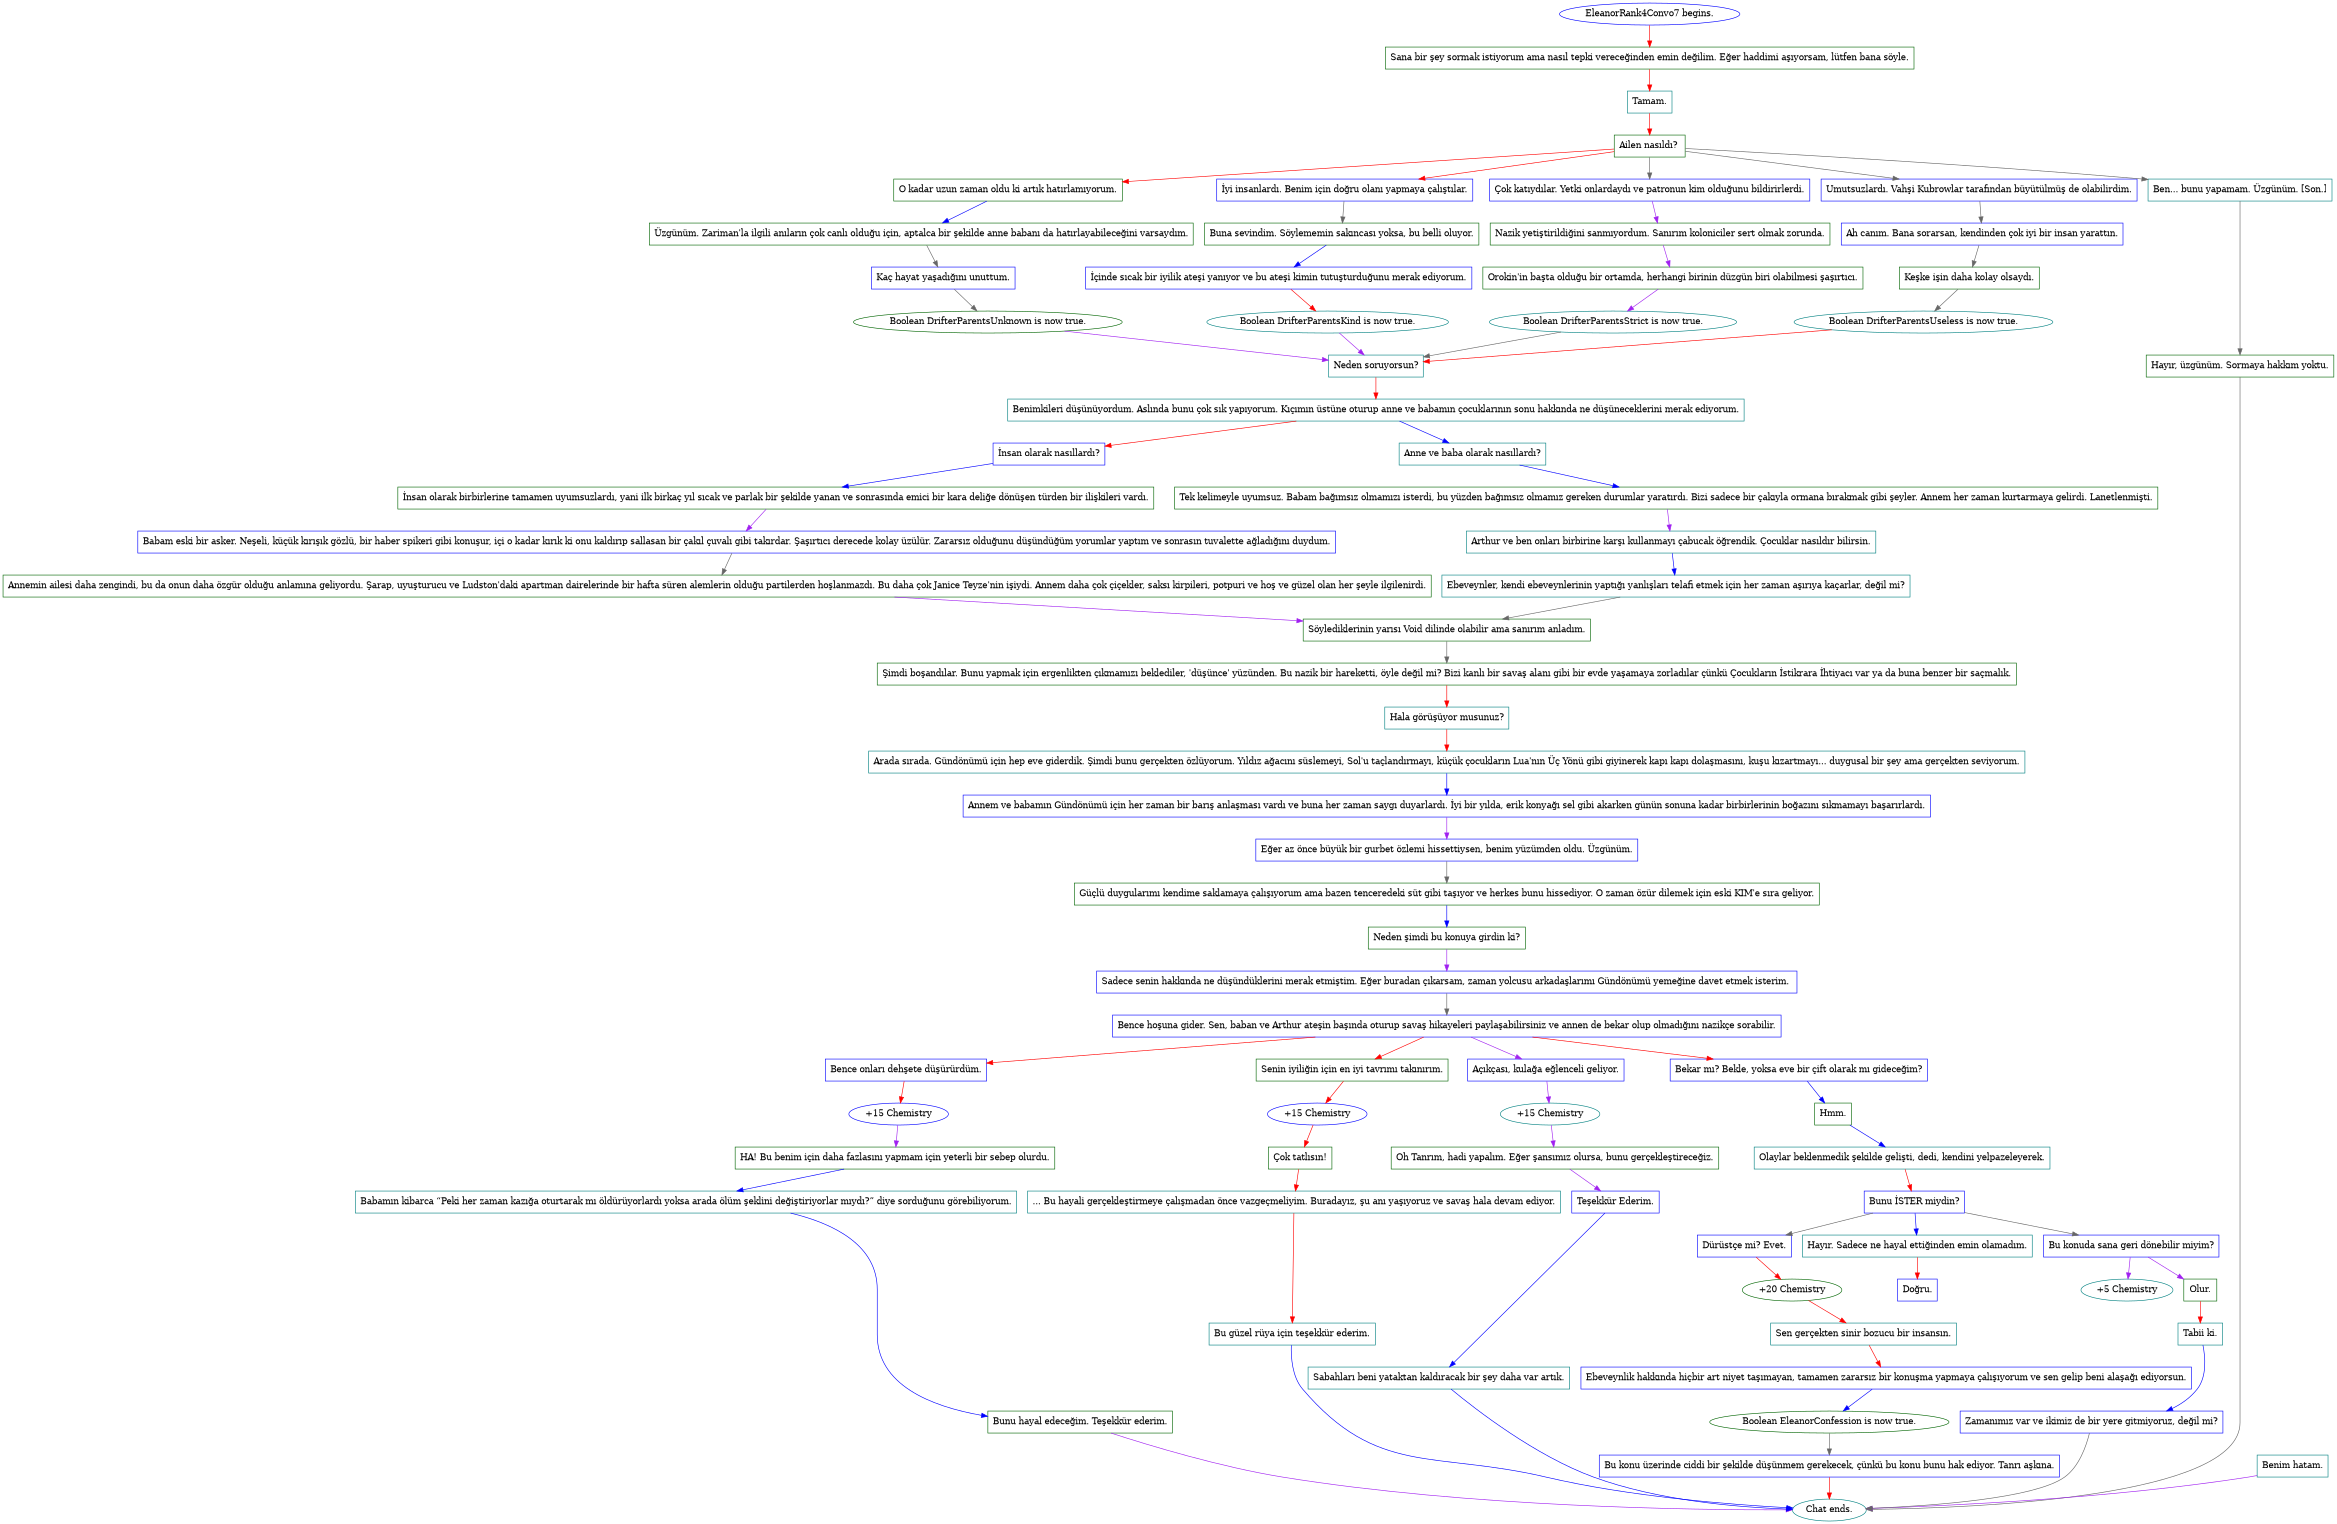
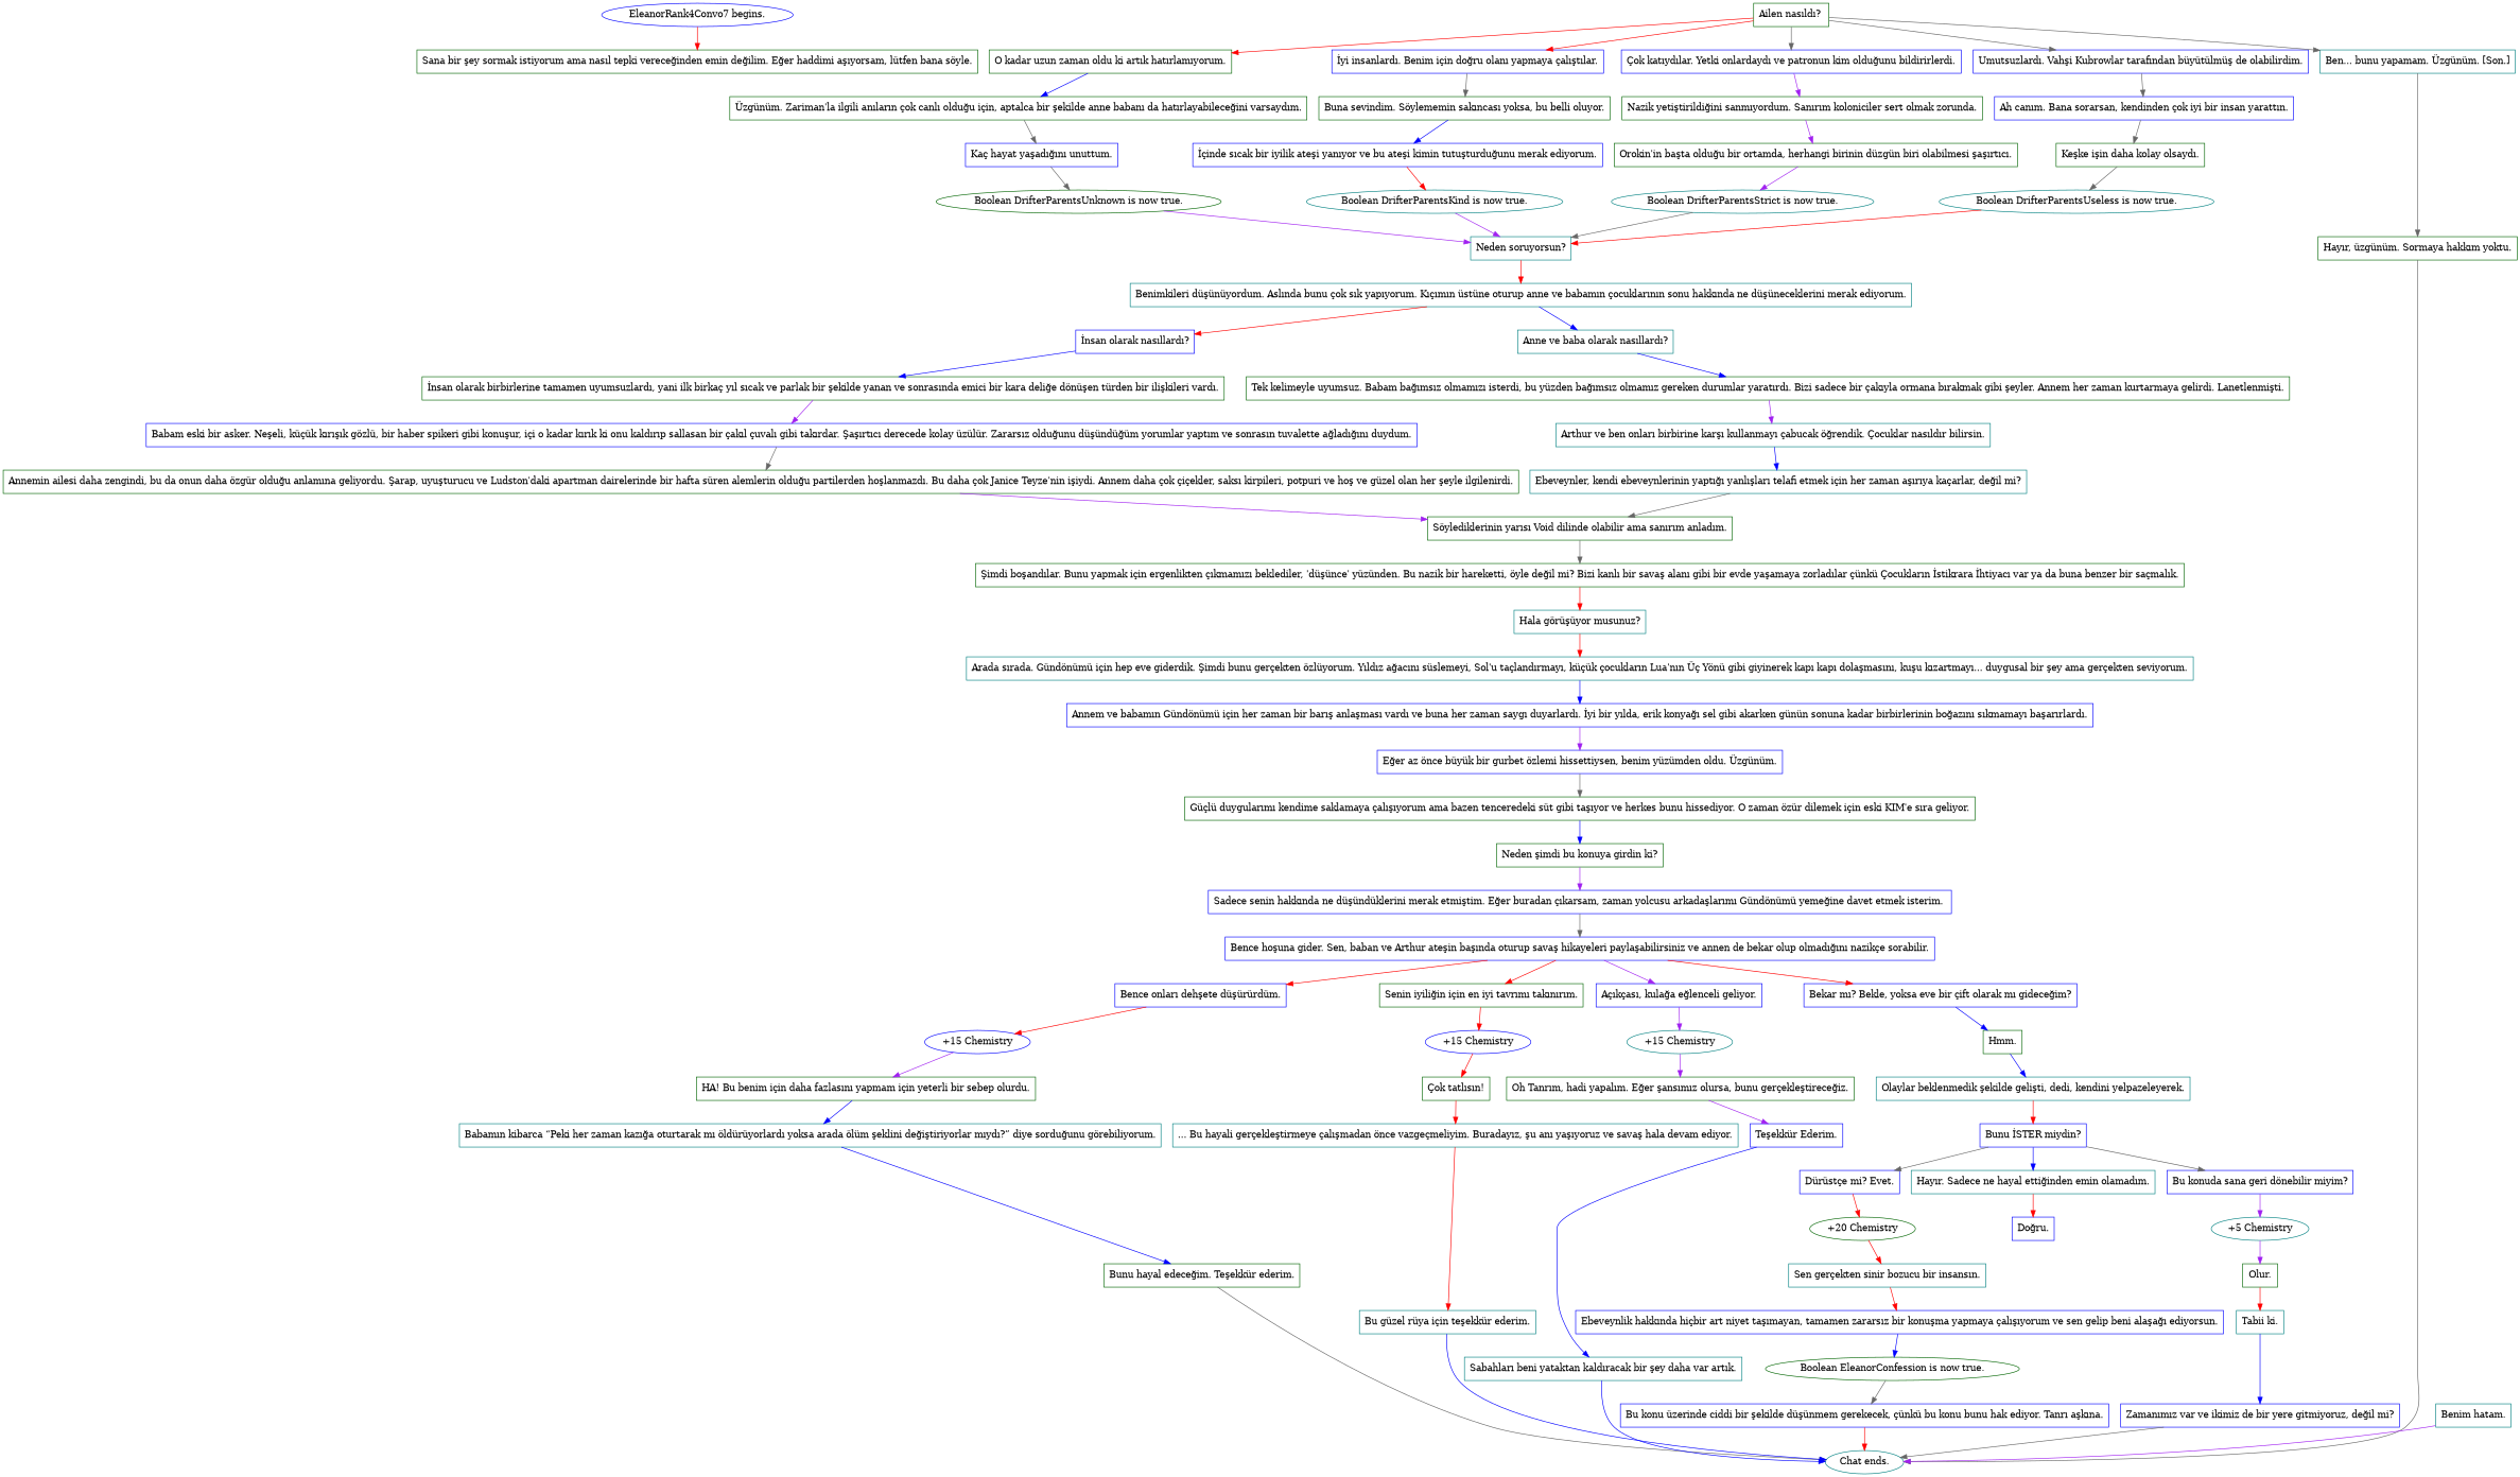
  digraph {
    node [color=blue shape=box]
    edge [color=red]
    "EleanorRank4Convo7 begins." [shape=""]
    n2 [color=darkgreen label="Sana bir şey sormak istiyorum ama nasıl tepki vereceğinden emin değilim. Eğer haddimi aşıyorsam, lütfen bana söyle."]
-   n3 [color=teal label="Tamam."]
    n4 [color=darkgreen label="Ailen nasıldı? "]
    n5 [color=darkgreen label="O kadar uzun zaman oldu ki artık hatırlamıyorum."]
    n6 [label="İyi insanlardı. Benim için doğru olanı yapmaya çalıştılar."]
    n7 [label="Çok katıydılar. Yetki onlardaydı ve patronun kim olduğunu bildirirlerdi."]
    n8 [label="Umutsuzlardı. Vahşi Kubrowlar tarafından büyütülmüş de olabilirdim."]
    n9 [color=teal label="Ben... bunu yapamam. Üzgünüm. [Son.]"]
    n10 [color=darkgreen label="Üzgünüm. Zariman'la ilgili anıların çok canlı olduğu için, aptalca bir şekilde anne babanı da hatırlayabileceğini varsaydım."]
    n11 [color=darkgreen label="Buna sevindim. Söylememin sakıncası yoksa, bu belli oluyor."]
    n12 [color=darkgreen label="Nazik yetiştirildiğini sanmıyordum. Sanırım koloniciler sert olmak zorunda."]
    n13 [label="Ah canım. Bana sorarsan, kendinden çok iyi bir insan yarattın."]
    n14 [color=darkgreen label="Hayır, üzgünüm. Sormaya hakkım yoktu."]
    n15 [label="Kaç hayat yaşadığını unuttum."]
    n16 [label="İçinde sıcak bir iyilik ateşi yanıyor ve bu ateşi kimin tutuşturduğunu merak ediyorum."]
    n17 [color=darkgreen label="Orokin'in başta olduğu bir ortamda, herhangi birinin düzgün biri olabilmesi şaşırtıcı."]
    n18 [color=darkgreen label="Keşke işin daha kolay olsaydı."]
    "Chat ends." [color=teal shape=""]
    n20 [color=darkgreen label="Boolean DrifterParentsUnknown is now true." shape=""]
    n21 [color=teal label="Boolean DrifterParentsKind is now true." shape=""]
    n22 [color=teal label="Boolean DrifterParentsStrict is now true." shape=""]
    n23 [color=teal label="Boolean DrifterParentsUseless is now true." shape=""]
    n24 [color=teal label="Neden soruyorsun?"]
    n25 [color=teal label="Benimkileri düşünüyordum. Aslında bunu çok sık yapıyorum. Kıçımın üstüne oturup anne ve babamın çocuklarının sonu hakkında ne düşüneceklerini merak ediyorum."]
    n26 [label="İnsan olarak nasıllardı?"]
    n27 [color=teal label="Anne ve baba olarak nasıllardı?"]
    n28 [color=darkgreen label="İnsan olarak birbirlerine tamamen uyumsuzlardı, yani ilk birkaç yıl sıcak ve parlak bir şekilde yanan ve sonrasında emici bir kara deliğe dönüşen türden bir ilişkileri vardı."]
    n29 [color=darkgreen label="Tek kelimeyle uyumsuz. Babam bağımsız olmamızı isterdi, bu yüzden bağımsız olmamız gereken durumlar yaratırdı. Bizi sadece bir çakıyla ormana bırakmak gibi şeyler. Annem her zaman kurtarmaya gelirdi. Lanetlenmişti."]
    n30 [label="Babam eski bir asker. Neşeli, küçük kırışık gözlü, bir haber spikeri gibi konuşur, içi o kadar kırık ki onu kaldırıp sallasan bir çakıl çuvalı gibi takırdar. Şaşırtıcı derecede kolay üzülür. Zararsız olduğunu düşündüğüm yorumlar yaptım ve sonrasın tuvalette ağladığını duydum."]
    n31 [color=teal label="Arthur ve ben onları birbirine karşı kullanmayı çabucak öğrendik. Çocuklar nasıldır bilirsin."]
    n32 [color=darkgreen label="Annemin ailesi daha zengindi, bu da onun daha özgür olduğu anlamına geliyordu. Şarap, uyuşturucu ve Ludston'daki apartman dairelerinde bir hafta süren alemlerin olduğu partilerden hoşlanmazdı. Bu daha çok Janice Teyze'nin işiydi. Annem daha çok çiçekler, saksı kirpileri, potpuri ve hoş ve güzel olan her şeyle ilgilenirdi."]
    n33 [color=teal label="Ebeveynler, kendi ebeveynlerinin yaptığı yanlışları telafi etmek için her zaman aşırıya kaçarlar, değil mi?"]
    n34 [color=darkgreen label="Söylediklerinin yarısı Void dilinde olabilir ama sanırım anladım."]
    n35 [color=darkgreen label="Şimdi boşandılar. Bunu yapmak için ergenlikten çıkmamızı beklediler, 'düşünce' yüzünden. Bu nazik bir hareketti, öyle değil mi? Bizi kanlı bir savaş alanı gibi bir evde yaşamaya zorladılar çünkü Çocukların İstikrara İhtiyacı var ya da buna benzer bir saçmalık."]
    n36 [color=teal label="Hala görüşüyor musunuz?"]
    n37 [color=teal label="Arada sırada. Gündönümü için hep eve giderdik. Şimdi bunu gerçekten özlüyorum. Yıldız ağacını süslemeyi, Sol'u taçlandırmayı, küçük çocukların Lua'nın Üç Yönü gibi giyinerek kapı kapı dolaşmasını, kuşu kızartmayı... duygusal bir şey ama gerçekten seviyorum."]
    n38 [label="Annem ve babamın Gündönümü için her zaman bir barış anlaşması vardı ve buna her zaman saygı duyarlardı. İyi bir yılda, erik konyağı sel gibi akarken günün sonuna kadar birbirlerinin boğazını sıkmamayı başarırlardı."]
    n39 [label="Eğer az önce büyük bir gurbet özlemi hissettiysen, benim yüzümden oldu. Üzgünüm."]
    n40 [color=darkgreen label="Güçlü duygularımı kendime saklamaya çalışıyorum ama bazen tenceredeki süt gibi taşıyor ve herkes bunu hissediyor. O zaman özür dilemek için eski KIM'e sıra geliyor."]
    n41 [color=darkgreen label="Neden şimdi bu konuya girdin ki?"]
    n42 [label="Sadece senin hakkında ne düşündüklerini merak etmiştim. Eğer buradan çıkarsam, zaman yolcusu arkadaşlarımı Gündönümü yemeğine davet etmek isterim. "]
    n43 [label="Bence hoşuna gider. Sen, baban ve Arthur ateşin başında oturup savaş hikayeleri paylaşabilirsiniz ve annen de bekar olup olmadığını nazikçe sorabilir."]
    n44 [label="Bence onları dehşete düşürürdüm."]
    n45 [color=darkgreen label="Senin iyiliğin için en iyi tavrımı takınırım."]
    n46 [label="Açıkçası, kulağa eğlenceli geliyor."]
    n47 [label="Bekar mı? Bekle, yoksa eve bir çift olarak mı gideceğim?"]
    n48 [label="+15 Chemistry" shape=""]
    n49 [label="+15 Chemistry" shape=""]
    n50 [color=teal label="+15 Chemistry" shape=""]
    n51 [color=darkgreen label="Hmm."]
    n52 [color=darkgreen label="HA! Bu benim için daha fazlasını yapmam için yeterli bir sebep olurdu."]
    n53 [color=darkgreen label="Çok tatlısın!"]
    n54 [color=darkgreen label="Oh Tanrım, hadi yapalım. Eğer şansımız olursa, bunu gerçekleştireceğiz."]
    n55 [color=teal label="Olaylar beklenmedik şekilde gelişti, dedi, kendini yelpazeleyerek."]
    n56 [color=teal label="Babamın kibarca “Peki her zaman kazığa oturtarak mı öldürüyorlardı yoksa arada ölüm şeklini değiştiriyorlar mıydı?” diye sorduğunu görebiliyorum."]
    n57 [color=teal label="... Bu hayali gerçekleştirmeye çalışmadan önce vazgeçmeliyim. Buradayız, şu anı yaşıyoruz ve savaş hala devam ediyor."]
    n58 [label="Teşekkür Ederim."]
    n59 [label="Bunu İSTER miydin?"]
    n60 [color=darkgreen label="Bunu hayal edeceğim. Teşekkür ederim."]
    n61 [color=teal label="Bu güzel rüya için teşekkür ederim."]
    n62 [color=teal label="Sabahları beni yataktan kaldıracak bir şey daha var artık."]
    n63 [label="Dürüstçe mi? Evet."]
    n64 [color=teal label="Hayır. Sadece ne hayal ettiğinden emin olamadım."]
    n65 [label="Bu konuda sana geri dönebilir miyim?"]
    n66 [color=darkgreen label="+20 Chemistry" shape=""]
    n67 [label="Doğru."]
    n68 [color=teal label="+5 Chemistry" shape=""]
    n69 [color=teal label="Sen gerçekten sinir bozucu bir insansın."]
    n70 [color=darkgreen label="Olur."]
    n71 [label="Ebeveynlik hakkında hiçbir art niyet taşımayan, tamamen zararsız bir konuşma yapmaya çalışıyorum ve sen gelip beni alaşağı ediyorsun."]
    n72 [color=teal label="Tabii ki."]
    n73 [color=darkgreen label="Boolean EleanorConfession is now true." shape=""]
    n74 [color=teal label="Benim hatam."]
    n75 [label="Zamanımız var ve ikimiz de bir yere gitmiyoruz, değil mi?"]
    n76 [label="Bu konu üzerinde ciddi bir şekilde düşünmem gerekecek, çünkü bu konu bunu hak ediyor. Tanrı aşkına."]
    "EleanorRank4Convo7 begins." -> n2
-   n2 -> n3
-   n3 -> n4
    n4 -> n5
    n4 -> n6
    n4 -> n7 [color=gray40]
    n4 -> n8 [color=gray40]
    n4 -> n9 [color=gray40]
    n5 -> n10 [color=blue]
    n6 -> n11 [color=gray40]
    n7 -> n12 [color=purple]
    n8 -> n13 [color=gray40]
    n9 -> n14 [color=gray40]
    n10 -> n15 [color=gray40]
    n11 -> n16 [color=blue]
    n12 -> n17 [color=purple]
    n13 -> n18 [color=gray40]
    n14 -> "Chat ends." [color=gray40]
    n15 -> n20 [color=gray40]
    n16 -> n21
    n17 -> n22 [color=purple]
    n18 -> n23 [color=gray40]
    n20 -> n24 [color=purple]
    n21 -> n24 [color=purple]
    n22 -> n24 [color=gray40]
    n23 -> n24
    n24 -> n25
    n25 -> n26
    n25 -> n27 [color=blue]
    n26 -> n28 [color=blue]
    n27 -> n29 [color=blue]
    n28 -> n30 [color=purple]
    n29 -> n31 [color=purple]
    n30 -> n32 [color=gray40]
    n31 -> n33 [color=blue]
    n32 -> n34 [color=purple]
    n33 -> n34 [color=gray40]
    n34 -> n35 [color=gray40]
    n35 -> n36
    n36 -> n37
    n37 -> n38 [color=blue]
    n38 -> n39 [color=purple]
    n39 -> n40 [color=gray40]
    n40 -> n41 [color=blue]
    n41 -> n42 [color=purple]
    n42 -> n43 [color=gray40]
    n43 -> n44
    n43 -> n45
    n43 -> n46 [color=purple]
    n43 -> n47
    n44 -> n48
    n45 -> n49
    n46 -> n50 [color=purple]
    n47 -> n51 [color=blue]
    n48 -> n52 [color=purple]
    n49 -> n53
    n50 -> n54 [color=purple]
    n51 -> n55 [color=blue]
    n52 -> n56 [color=blue]
    n53 -> n57
    n54 -> n58 [color=purple]
    n55 -> n59
    n56 -> n60 [color=blue]
    n57 -> n61
    n58 -> n62 [color=blue]
    n59 -> n63 [color=gray40]
    n59 -> n64 [color=blue]
    n59 -> n65 [color=gray40]
-   n60 -> "Chat ends." [color=purple]
+   n60 -> "Chat ends." [color=gray40]
    n61 -> "Chat ends." [color=blue]
    n62 -> "Chat ends." [color=blue]
    n63 -> n66
    n64 -> n67
    n65 -> n68 [color=purple]
    n66 -> n69
-   n65 -> n70 [color=purple]
+   n68 -> n70 [color=purple]
    n69 -> n71
    n70 -> n72
    n71 -> n73 [color=blue]
    n72 -> n75 [color=blue]
    n73 -> n76 [color=gray40]
    n74 -> "Chat ends." [color=purple]
    n75 -> "Chat ends." [color=gray40]
    n76 -> "Chat ends."
  }
